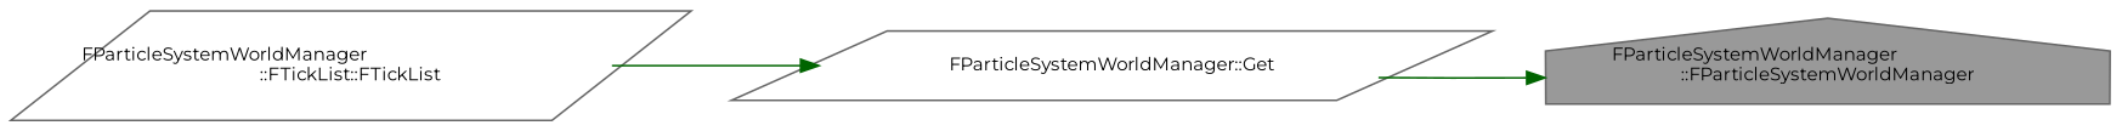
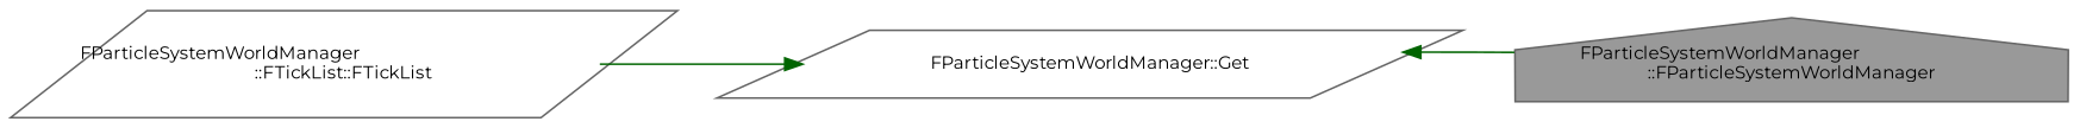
  digraph {
    fontname=Montserrat
    rankdir=RL
    node [color=grey40 fillcolor=white fontname=Montserrat fontsize=10 shape=parallelogram style=filled]
    edge [color=darkgreen dir=back fontname=Montserrat fontsize=10 labelfontname=Helvetica labelfontsize=10 style=solid]
    n1 [color=gray40 fillcolor=grey60 fontcolor=black height=0.2 label="FParticleSystemWorldManager\l::FParticleSystemWorldManager" shape=house width=0.4]
    n2 [height=0.2 label="FParticleSystemWorldManager::Get" width=0.4]
    n3 [height=0.2 label="FParticleSystemWorldManager\l::FTickList::FTickList" width=0.4]
-   n1 -> n2
+   n2 -> n1
    n2 -> n3
  }
